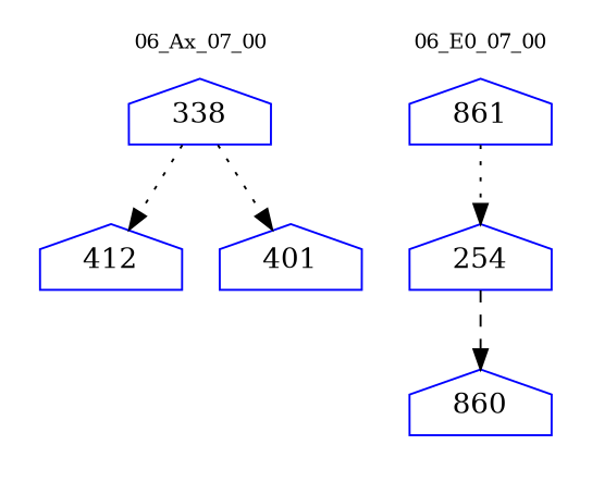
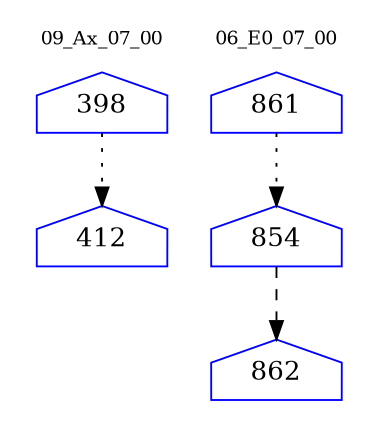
  digraph {
    node [color=blue shape=house]
    edge [color=black style=dotted]
-   n1 [label=338]
+   n1 [label=398]
    n2 [label=412]
-   n3 [label=401]
-   n4 [label=254]
+   n4 [label=854]
    n5 [label=861]
-   n6 [label=860]
+   n6 [label=862]
    subgraph cluster_1 {
      color=white
      fontsize=10
-     label="06_Ax_07_00"
+     label="09_Ax_07_00"
      n1
      n2
-     n3
    }
    subgraph cluster_2 {
      color=white
      fontsize=10
      label="06_E0_07_00"
      n4
      n5
      n6
    }
    n1 -> n2
-   n1 -> n3
    n4 -> n6 [style=dashed]
    n5 -> n4
  }
